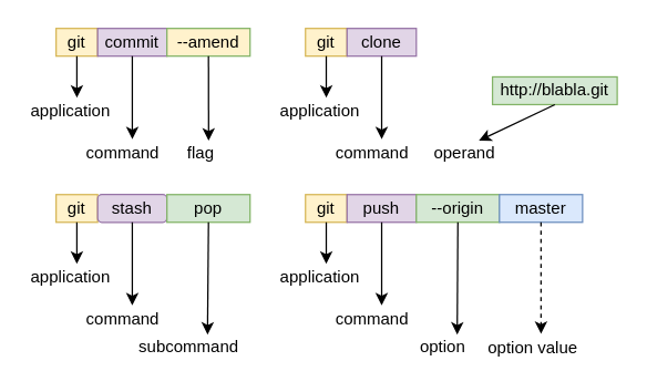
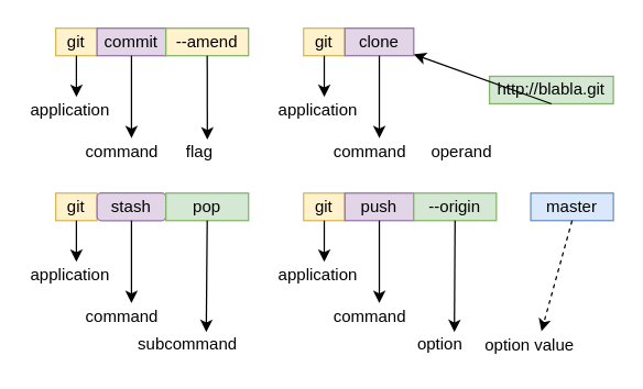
  <mxCell id="0" />
  <mxCell id="1" parent="0" />
  <mxCell id="2" value="git" style="rounded=0;whiteSpace=wrap;html=1;fillColor=#fff2cc;strokeColor=#d6b656;" vertex="1" parent="1"><mxGeometry x="40" y="20" width="30" height="20" as="geometry" /></mxCell>
  <mxCell id="3" value="commit" style="rounded=0;whiteSpace=wrap;html=1;fillColor=#e1d5e7;strokeColor=#9673a6;" vertex="1" parent="1"><mxGeometry x="70" y="20" width="50" height="20" as="geometry" /></mxCell>
  <mxCell id="4" value="--amend" style="rounded=0;whiteSpace=wrap;html=1;fillColor=#fff2cc;strokeColor=#82b366;" vertex="1" parent="1"><mxGeometry x="120" y="20" width="60" height="20" as="geometry" /></mxCell>
  <mxCell id="5" value="application" style="text;html=1;resizable=0;points=[];autosize=1;align=left;verticalAlign=top;spacingTop=-4;" vertex="1" parent="1"><mxGeometry x="20" y="70" width="70" height="20" as="geometry" /></mxCell>
  <mxCell id="6" value="command" style="text;html=1;resizable=0;points=[];autosize=1;align=left;verticalAlign=top;spacingTop=-4;" vertex="1" parent="1"><mxGeometry x="60" y="100" width="70" height="20" as="geometry" /></mxCell>
  <mxCell id="7" value="flag" style="text;html=1;resizable=0;points=[];autosize=1;align=left;verticalAlign=top;spacingTop=-4;" vertex="1" parent="1"><mxGeometry x="133" y="100" width="30" height="20" as="geometry" /></mxCell>
  <mxCell id="8" value="" style="endArrow=classic;html=1;strokeColor=#000000;exitX=0.5;exitY=1;exitDx=0;exitDy=0;" edge="1" parent="1" source="2" target="5"><mxGeometry width="50" height="50" relative="1" as="geometry"><mxPoint x="30" y="460" as="sourcePoint" /><mxPoint x="55" y="70" as="targetPoint" /></mxGeometry></mxCell>
  <mxCell id="9" value="" style="endArrow=classic;html=1;strokeColor=#000000;exitX=0.5;exitY=1;exitDx=0;exitDy=0;" edge="1" parent="1" source="3" target="6"><mxGeometry width="50" height="50" relative="1" as="geometry"><mxPoint x="65" y="50" as="sourcePoint" /><mxPoint x="65" y="80" as="targetPoint" /></mxGeometry></mxCell>
  <mxCell id="10" value="" style="endArrow=classic;html=1;strokeColor=#000000;exitX=0.5;exitY=1;exitDx=0;exitDy=0;entryX=0.57;entryY=0.055;entryDx=0;entryDy=0;entryPerimeter=0;" edge="1" parent="1" source="4" target="7"><mxGeometry width="50" height="50" relative="1" as="geometry"><mxPoint x="105" y="50" as="sourcePoint" /><mxPoint x="105" y="110" as="targetPoint" /></mxGeometry></mxCell>
  <mxCell id="11" value="git" style="rounded=0;whiteSpace=wrap;html=1;fillColor=#fff2cc;strokeColor=#d6b656;" vertex="1" parent="1"><mxGeometry x="220" y="20" width="30" height="20" as="geometry" /></mxCell>
  <mxCell id="12" value="clone" style="rounded=0;whiteSpace=wrap;html=1;fillColor=#e1d5e7;strokeColor=#9673a6;" vertex="1" parent="1"><mxGeometry x="250" y="20" width="50" height="20" as="geometry" /></mxCell>
  <mxCell id="13" value="http://blabla.git" style="rounded=0;whiteSpace=wrap;html=1;fillColor=#d5e8d4;strokeColor=#82b366;" vertex="1" parent="1"><mxGeometry x="355" y="55" width="90" height="20" as="geometry" /></mxCell>
  <mxCell id="14" value="application" style="text;html=1;resizable=0;points=[];autosize=1;align=left;verticalAlign=top;spacingTop=-4;" vertex="1" parent="1"><mxGeometry x="200" y="70" width="70" height="20" as="geometry" /></mxCell>
  <mxCell id="15" value="command" style="text;html=1;resizable=0;points=[];autosize=1;align=left;verticalAlign=top;spacingTop=-4;" vertex="1" parent="1"><mxGeometry x="240" y="100" width="70" height="20" as="geometry" /></mxCell>
  <mxCell id="16" value="operand" style="text;html=1;resizable=0;points=[];autosize=1;align=left;verticalAlign=top;spacingTop=-4;" vertex="1" parent="1"><mxGeometry x="311" y="100" width="60" height="20" as="geometry" /></mxCell>
  <mxCell id="17" value="" style="endArrow=classic;html=1;strokeColor=#000000;exitX=0.5;exitY=1;exitDx=0;exitDy=0;" edge="1" parent="1" source="11" target="14"><mxGeometry width="50" height="50" relative="1" as="geometry"><mxPoint x="210" y="460" as="sourcePoint" /><mxPoint x="235" y="70" as="targetPoint" /></mxGeometry></mxCell>
  <mxCell id="18" value="" style="endArrow=classic;html=1;strokeColor=#000000;exitX=0.5;exitY=1;exitDx=0;exitDy=0;" edge="1" parent="1" source="12" target="15"><mxGeometry width="50" height="50" relative="1" as="geometry"><mxPoint x="245" y="50" as="sourcePoint" /><mxPoint x="245" y="80" as="targetPoint" /></mxGeometry></mxCell>
- <mxCell id="19" value="" style="endArrow=classic;html=1;strokeColor=#000000;exitX=0.5;exitY=1;exitDx=0;exitDy=0;entryX=0.57;entryY=0.055;entryDx=0;entryDy=0;entryPerimeter=0;" edge="1" parent="1" source="13" target="16"><mxGeometry width="50" height="50" relative="1" as="geometry"><mxPoint x="285" y="50" as="sourcePoint" /><mxPoint x="285" y="110" as="targetPoint" /></mxGeometry></mxCell>
+ <mxCell id="19" value="" style="endArrow=classic;html=1;strokeColor=#000000;exitX=0.5;exitY=1;exitDx=0;exitDy=0;" edge="1" parent="1" source="13" target="12"><mxGeometry width="50" height="50" relative="1" as="geometry"><mxPoint x="285" y="50" as="sourcePoint" /><mxPoint x="285" y="110" as="targetPoint" /></mxGeometry></mxCell>
  <mxCell id="20" value="git" style="rounded=0;whiteSpace=wrap;html=1;fillColor=#fff2cc;strokeColor=#d6b656;" vertex="1" parent="1"><mxGeometry x="40" y="140" width="30" height="20" as="geometry" /></mxCell>
  <mxCell id="21" value="stash" style="whiteSpace=wrap;html=1;fillColor=#e1d5e7;strokeColor=#9673a6;rounded=1;" vertex="1" parent="1"><mxGeometry x="70" y="140" width="50" height="20" as="geometry" /></mxCell>
  <mxCell id="22" value="pop" style="rounded=0;whiteSpace=wrap;html=1;fillColor=#d5e8d4;strokeColor=#82b366;" vertex="1" parent="1"><mxGeometry x="120" y="140" width="60" height="20" as="geometry" /></mxCell>
  <mxCell id="23" value="application" style="text;html=1;resizable=0;points=[];autosize=1;align=left;verticalAlign=top;spacingTop=-4;" vertex="1" parent="1"><mxGeometry x="20" y="190" width="70" height="20" as="geometry" /></mxCell>
  <mxCell id="24" value="command" style="text;html=1;resizable=0;points=[];autosize=1;align=left;verticalAlign=top;spacingTop=-4;" vertex="1" parent="1"><mxGeometry x="60" y="220" width="70" height="20" as="geometry" /></mxCell>
  <mxCell id="25" value="subcommand" style="text;html=1;resizable=0;points=[];autosize=1;align=left;verticalAlign=top;spacingTop=-4;" vertex="1" parent="1"><mxGeometry x="98" y="240" width="90" height="20" as="geometry" /></mxCell>
  <mxCell id="26" value="" style="endArrow=classic;html=1;strokeColor=#000000;exitX=0.5;exitY=1;exitDx=0;exitDy=0;" edge="1" parent="1" source="20" target="23"><mxGeometry width="50" height="50" relative="1" as="geometry"><mxPoint x="30" y="580" as="sourcePoint" /><mxPoint x="55" y="190" as="targetPoint" /></mxGeometry></mxCell>
  <mxCell id="27" value="" style="endArrow=classic;html=1;strokeColor=#000000;exitX=0.5;exitY=1;exitDx=0;exitDy=0;" edge="1" parent="1" source="21" target="24"><mxGeometry width="50" height="50" relative="1" as="geometry"><mxPoint x="65" y="170" as="sourcePoint" /><mxPoint x="65" y="200" as="targetPoint" /></mxGeometry></mxCell>
  <mxCell id="28" value="" style="endArrow=classic;html=1;strokeColor=#000000;exitX=0.5;exitY=1;exitDx=0;exitDy=0;entryX=0.57;entryY=0.055;entryDx=0;entryDy=0;entryPerimeter=0;" edge="1" parent="1" source="22" target="25"><mxGeometry width="50" height="50" relative="1" as="geometry"><mxPoint x="105" y="170" as="sourcePoint" /><mxPoint x="105" y="230" as="targetPoint" /></mxGeometry></mxCell>
  <mxCell id="29" value="git" style="rounded=0;whiteSpace=wrap;html=1;fillColor=#fff2cc;strokeColor=#d6b656;" vertex="1" parent="1"><mxGeometry x="220" y="140" width="30" height="20" as="geometry" /></mxCell>
  <mxCell id="30" value="push" style="rounded=0;whiteSpace=wrap;html=1;fillColor=#e1d5e7;strokeColor=#9673a6;" vertex="1" parent="1"><mxGeometry x="250" y="140" width="50" height="20" as="geometry" /></mxCell>
  <mxCell id="31" value="--origin" style="rounded=0;whiteSpace=wrap;html=1;fillColor=#d5e8d4;strokeColor=#82b366;" vertex="1" parent="1"><mxGeometry x="300" y="140" width="60" height="20" as="geometry" /></mxCell>
  <mxCell id="32" value="application" style="text;html=1;resizable=0;points=[];autosize=1;align=left;verticalAlign=top;spacingTop=-4;" vertex="1" parent="1"><mxGeometry x="200" y="190" width="70" height="20" as="geometry" /></mxCell>
  <mxCell id="33" value="command" style="text;html=1;resizable=0;points=[];autosize=1;align=left;verticalAlign=top;spacingTop=-4;" vertex="1" parent="1"><mxGeometry x="240" y="220" width="70" height="20" as="geometry" /></mxCell>
  <mxCell id="34" value="option" style="text;html=1;resizable=0;points=[];autosize=1;align=left;verticalAlign=top;spacingTop=-4;" vertex="1" parent="1"><mxGeometry x="301" y="240" width="50" height="20" as="geometry" /></mxCell>
  <mxCell id="35" value="" style="endArrow=classic;html=1;strokeColor=#000000;exitX=0.5;exitY=1;exitDx=0;exitDy=0;" edge="1" parent="1" source="29" target="32"><mxGeometry width="50" height="50" relative="1" as="geometry"><mxPoint x="210" y="580" as="sourcePoint" /><mxPoint x="235" y="190" as="targetPoint" /></mxGeometry></mxCell>
  <mxCell id="36" value="" style="endArrow=classic;html=1;strokeColor=#000000;exitX=0.5;exitY=1;exitDx=0;exitDy=0;" edge="1" parent="1" source="30" target="33"><mxGeometry width="50" height="50" relative="1" as="geometry"><mxPoint x="245" y="170" as="sourcePoint" /><mxPoint x="245" y="200" as="targetPoint" /></mxGeometry></mxCell>
  <mxCell id="37" value="" style="endArrow=classic;html=1;strokeColor=#000000;exitX=0.5;exitY=1;exitDx=0;exitDy=0;entryX=0.57;entryY=0.055;entryDx=0;entryDy=0;entryPerimeter=0;" edge="1" parent="1" source="31" target="34"><mxGeometry width="50" height="50" relative="1" as="geometry"><mxPoint x="285" y="170" as="sourcePoint" /><mxPoint x="285" y="230" as="targetPoint" /></mxGeometry></mxCell>
- <mxCell id="38" value="master" style="rounded=0;whiteSpace=wrap;html=1;fillColor=#dae8fc;strokeColor=#6c8ebf;" vertex="1" parent="1"><mxGeometry x="360" y="140" width="60" height="20" as="geometry" /></mxCell>
+ <mxCell id="38" value="master" style="rounded=0;whiteSpace=wrap;html=1;fillColor=#dae8fc;strokeColor=#6c8ebf;" vertex="1" parent="1"><mxGeometry x="385" y="140" width="60" height="20" as="geometry" /></mxCell>
  <mxCell id="39" value="option value" style="text;html=1;resizable=0;points=[];autosize=1;align=left;verticalAlign=top;spacingTop=-4;" vertex="1" parent="1"><mxGeometry x="350" y="240.5" width="80" height="20" as="geometry" /></mxCell>
  <mxCell id="40" value="" style="endArrow=classic;html=1;strokeColor=#000000;exitX=0.5;exitY=1;exitDx=0;exitDy=0;dashed=1;" edge="1" parent="1" source="38" target="39"><mxGeometry width="50" height="50" relative="1" as="geometry"><mxPoint x="340" y="170" as="sourcePoint" /><mxPoint x="339.5" y="251.1" as="targetPoint" /></mxGeometry></mxCell>
